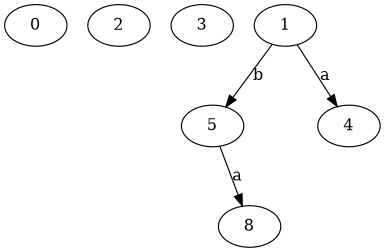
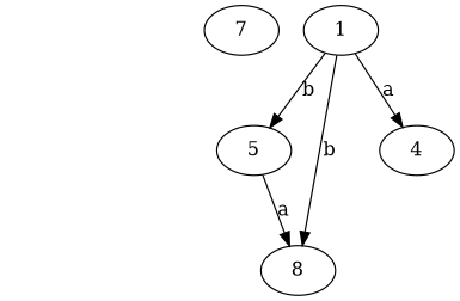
  strict digraph {
-   0
-   2
-   3
+   3 [label=7]
    5
    8
    1
    4
    5 -> 8 [label=a]
    1 -> 5 [label=b]
+   1 -> 8 [label=b]
    1 -> 4 [label=a]
  }
